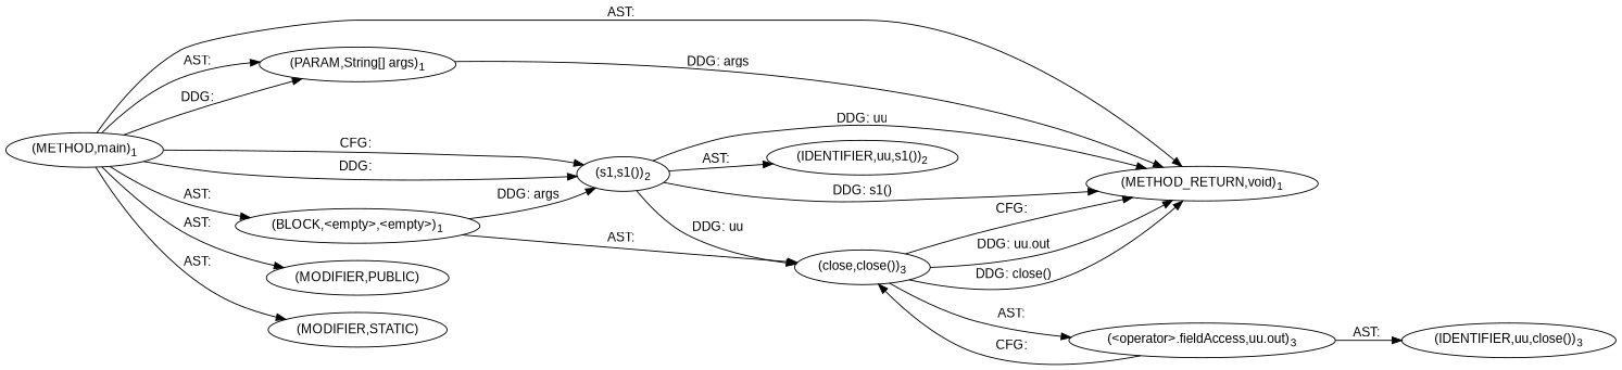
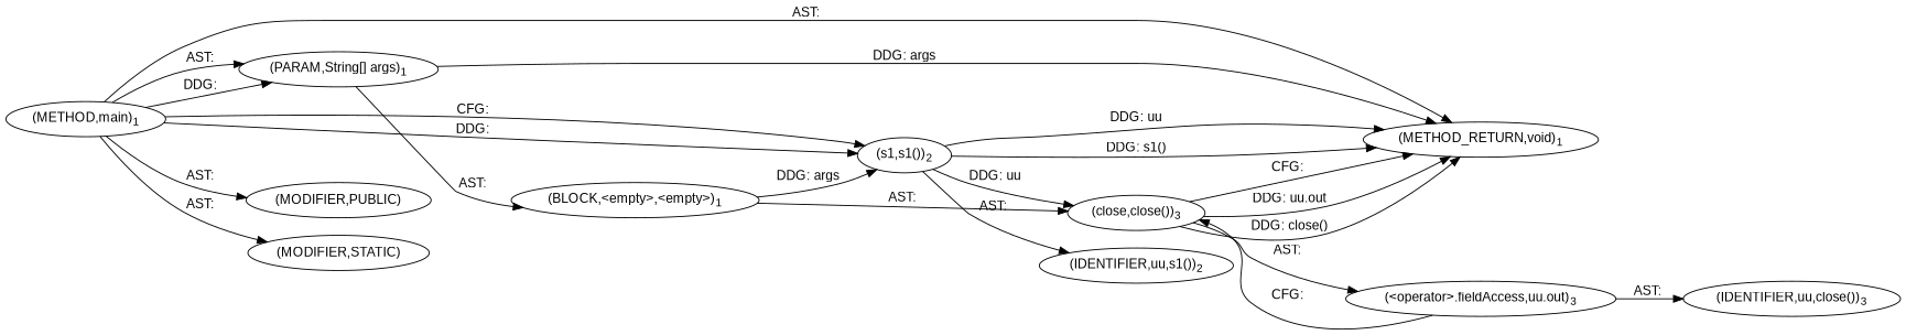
  digraph {
    fontname="Liberation Sans"
    rankdir=LR
    node [fontname="Liberation Sans"]
    edge [fontname="Liberation Sans"]
    n1 [label=<(METHOD,main)<SUB>1</SUB>>]
    n2 [label=<(PARAM,String[] args)<SUB>1</SUB>>]
    n3 [label=<(BLOCK,&lt;empty&gt;,&lt;empty&gt;)<SUB>1</SUB>>]
    n4 [label=<(s1,s1())<SUB>2</SUB>>]
    n5 [label=<(MODIFIER,PUBLIC)>]
    n6 [label=<(MODIFIER,STATIC)>]
    n7 [label=<(METHOD_RETURN,void)<SUB>1</SUB>>]
    n8 [label=<(close,close())<SUB>3</SUB>>]
    n9 [label=<(IDENTIFIER,uu,s1())<SUB>2</SUB>>]
    n10 [label=<(&lt;operator&gt;.fieldAccess,uu.out)<SUB>3</SUB>>]
    n11 [label=<(IDENTIFIER,uu,close())<SUB>3</SUB>>]
    n1 -> n2 [label="AST: "]
    n1 -> n2 [label="DDG: "]
-   n1 -> n3 [label="AST: "]
+   n2 -> n3 [label="AST: "]
    n1 -> n4 [label="CFG: "]
    n1 -> n4 [label="DDG: "]
    n1 -> n5 [label="AST: "]
    n1 -> n6 [label="AST: "]
    n1 -> n7 [label="AST: "]
    n2 -> n7 [label="DDG: args"]
    n3 -> n4 [label="DDG: args"]
    n3 -> n8 [label="AST: "]
    n4 -> n7 [label="DDG: uu"]
    n4 -> n7 [label="DDG: s1()"]
    n4 -> n8 [label="DDG: uu"]
    n4 -> n9 [label="AST: "]
    n8 -> n7 [label="CFG: "]
    n8 -> n7 [label="DDG: uu.out"]
    n8 -> n7 [label="DDG: close()"]
    n8 -> n10 [label="AST: "]
    n10 -> n8 [label="CFG: "]
    n10 -> n11 [label="AST: "]
  }
